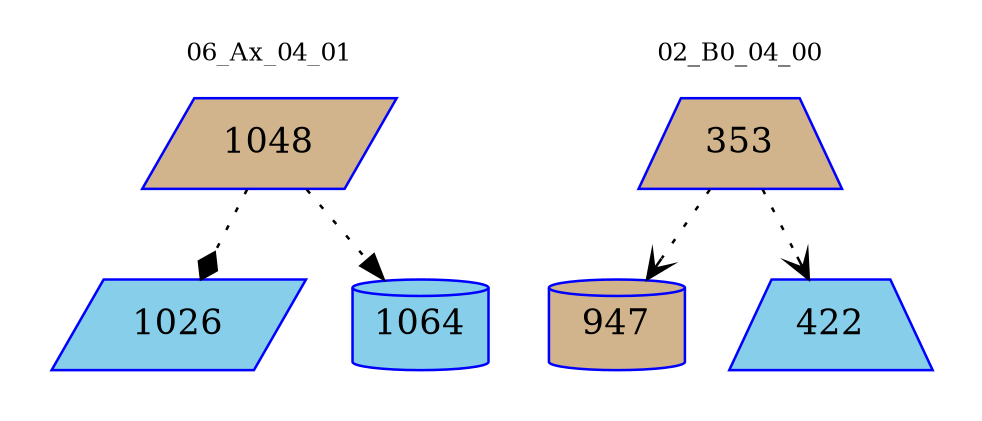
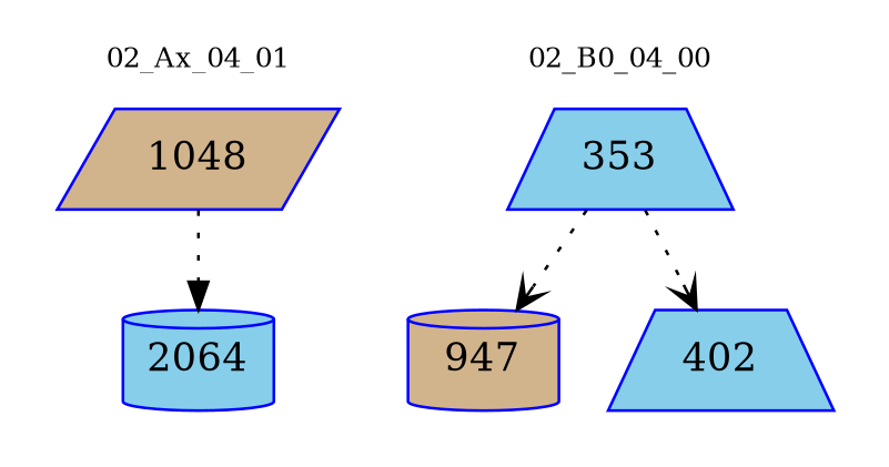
  digraph {
    node [color=blue fillcolor=tan shape=parallelogram style=filled]
    edge [arrowhead=vee color=black style=dotted]
    n1 [label=1048]
-   n2 [fillcolor=skyblue label=1026]
-   n3 [fillcolor=skyblue label=1064 shape=cylinder]
-   n4 [label=353 shape=trapezium]
+   n3 [fillcolor=skyblue label=2064 shape=cylinder]
+   n4 [fillcolor=skyblue label=353 shape=trapezium]
    n5 [label=947 shape=cylinder]
-   n6 [fillcolor=skyblue label=422 shape=trapezium]
+   n6 [fillcolor=skyblue label=402 shape=trapezium]
    subgraph cluster_1 {
      color=white
      fontsize=10
-     label="06_Ax_04_01"
+     label="02_Ax_04_01"
      n1
-     n2
      n3
    }
    subgraph cluster_2 {
      color=white
      fontsize=10
      label="02_B0_04_00"
      n4
      n5
      n6
    }
-   n1 -> n2 [arrowhead=diamond]
    n1 -> n3 [arrowhead=normal]
    n4 -> n5
    n4 -> n6
  }
